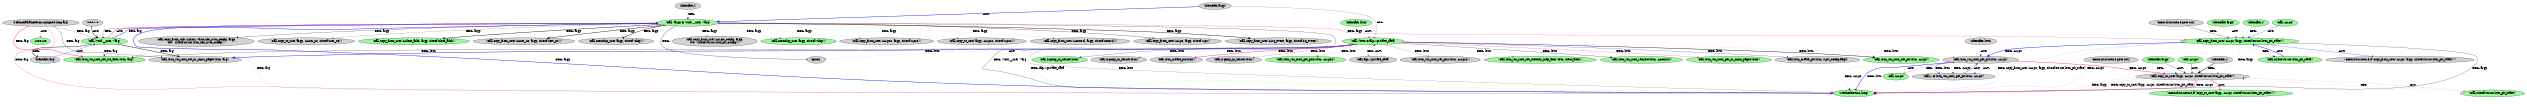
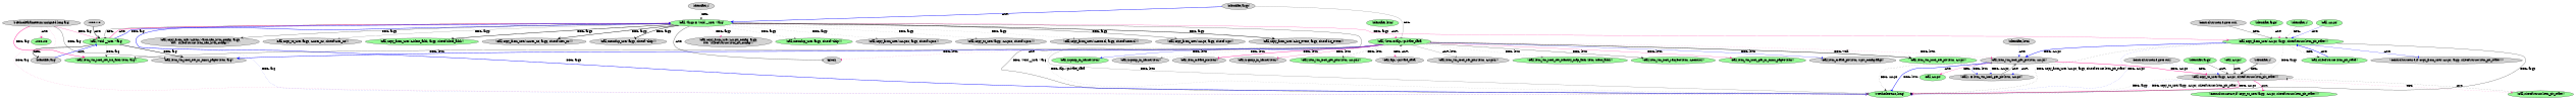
  digraph {
    node [fillcolor=lightgrey style=filled]
    edge [arrowhead=vee color=black style=dotted]
    n1 [label="(Call,copy_to_user(argp, &u.ps, sizeof(struct kvm_pit_state)))"]
    n2 [fillcolor=palegreen label="(ControlStructure,if (copy_to_user(argp, &u.ps, sizeof(struct kvm_pit_state))))"]
    n3 [fillcolor=palegreen label="(Call,sizeof(struct kvm_pit_state))"]
    n4 [fillcolor=palegreen label="(MethodReturn,long)"]
    n5 [fillcolor=palegreen label="(Call,copy_from_user(&u.ps, argp, sizeof(struct kvm_pit_state)))"]
    n6 [label="(Call,kvm_vm_ioctl_get_pit(kvm, &u.ps))"]
    n7 [label="(ControlStructure,if (copy_from_user(&u.ps, argp, sizeof(struct kvm_pit_state))))"]
    n8 [fillcolor=palegreen label="(Call,sizeof(struct kvm_pit_state))"]
    n9 [fillcolor=palegreen label="(Call,&u.ps)"]
    n10 [label="(Call,r = kvm_vm_ioctl_get_pit(kvm, &u.ps))"]
    n11 [fillcolor=palegreen label="(Call,*argp = (void __user *)arg)"]
    n12 [fillcolor=palegreen label="(Call,(void __user *)arg)"]
    n13 [label="(Call,memdup_user(argp, sizeof(*chip)))"]
    n14 [label="(Call,copy_from_user(&u.pit_config, argp,\n\t\t\t\t   sizeof(struct kvm_pit_config)))"]
    n15 [fillcolor=palegreen label="(Call,memdup_user(argp, sizeof(*chip)))"]
    n16 [label="(Call,copy_from_user(&u.ps2, argp, sizeof(u.ps2)))"]
    n17 [label="(Call,copy_to_user(argp, &u.ps2, sizeof(u.ps2)))"]
    n18 [label="(Call,copy_from_user(&control, argp, sizeof(control)))"]
    n19 [label="(Call,copy_from_user(&u.ps, argp, sizeof u.ps))"]
    n20 [label="(Call,copy_from_user(&irq_event, argp, sizeof irq_event))"]
    n21 [label="(Call,copy_from_user(&kvm->arch.xen_hvm_config, argp,\n\t\t\t\t   sizeof(struct kvm_xen_hvm_config)))"]
    n22 [label="(Block,)"]
    n23 [label="(Call,copy_to_user(argp, &user_ns, sizeof(user_ns)))"]
    n24 [fillcolor=palegreen label="(Call,copy_from_user(&ident_addr, argp, sizeof ident_addr))"]
    n25 [label="(Call,copy_from_user(&user_ns, argp, sizeof(user_ns)))"]
    n26 [label="(Identifier,arg)"]
    n27 [label="(Call,kvm_vm_ioctl_set_nr_mmu_pages(kvm, arg))"]
    n28 [fillcolor=palegreen label="(Call,kvm_vm_ioctl_set_tss_addr(kvm, arg))"]
    n29 [label="(MethodParameterIn,unsigned long arg)"]
    1000103 [fillcolor=palegreen]
    n31 [fillcolor=palegreen label="(Call,*kvm = filp->private_data)"]
    n32 [label="(Call,irqchip_in_kernel(kvm))"]
    n33 [label="(Call,kvm_create_pic(kvm))"]
    n34 [label="(Call,irqchip_in_kernel(kvm))"]
    n35 [fillcolor=palegreen label="(Call,kvm_vm_ioctl_get_pit2(kvm, &u.ps2))"]
    n36 [label="(Call,filp->private_data)"]
    n37 [label="(Call,kvm_vm_ioctl_set_pit2(kvm, &u.ps2))"]
    n38 [fillcolor=palegreen label="(Call,kvm_vm_ioctl_set_identity_map_addr(kvm, ident_addr))"]
    n39 [fillcolor=palegreen label="(Call,kvm_vm_ioctl_reinject(kvm, &control))"]
    n40 [fillcolor=palegreen label="(Call,kvm_vm_ioctl_get_nr_mmu_pages(kvm))"]
    n41 [label="(Call,kvm_create_pit(kvm, u.pit_config.flags))"]
    n42 [fillcolor=palegreen label="(Call,kvm_vm_ioctl_set_pit(kvm, &u.ps))"]
    n43 [fillcolor=palegreen label="(Call,irqchip_in_kernel(kvm))"]
    n44 [label="(Identifier,argp)"]
    n45 [fillcolor=palegreen label="(Identifier,argp)"]
    n46 [label="(Identifier,kvm)"]
    n47 [fillcolor=palegreen label="(Call,&u.ps)"]
    n48 [label="(Identifier,r)"]
    n49 [label="(ControlStructure,goto out;)"]
    n50 [fillcolor=palegreen label="(Identifier,kvm)"]
    n51 [label="(ControlStructure,goto out;)"]
    n52 [fillcolor=palegreen label="(Identifier,argp)"]
    n53 [fillcolor=palegreen label="(Identifier,r)"]
    n54 [label="(Identifier,r)"]
    n55 [fillcolor=palegreen label="(Call,&u.ps)"]
    1000118
    n1 -> n2 [arrowhead=tee color=deeppink label="AST: " style=bold]
    n1 -> n3 [arrowhead=tee color=deeppink label="CFG: "]
    n1 -> n4 [arrowhead=tee color=gray40 label="DDG: argp"]
    n1 -> n4 [arrowhead=tee color=blue label="DDG: copy_to_user(argp, &u.ps, sizeof(struct kvm_pit_state))"]
    n1 -> n4 [color=deeppink label="DDG: &u.ps" style=bold]
    n3 -> n1 [arrowhead=tee label="AST: "]
    n5 -> n1 [color=gray40 label="DDG: argp"]
    n5 -> n4 [arrowhead=tee color=blue label="DDG: &u.ps"]
    n5 -> n4 [arrowhead=tee label="DDG: argp" style=solid]
    n5 -> n4 [arrowhead=tee label="DDG: copy_from_user(&u.ps, argp, sizeof(struct kvm_pit_state))"]
    n5 -> n6 [color=blue label="DDG: &u.ps" style=bold]
    n5 -> n7 [arrowhead=tee color=blue label="AST: " style=solid]
    n5 -> n8 [label="CFG: "]
    n6 -> n1 [arrowhead=tee color=deeppink label="DDG: &u.ps" style=bold]
    n6 -> n4 [label="DDG: &u.ps"]
    n6 -> n4 [arrowhead=tee color=blue label="DDG: kvm" style=bold]
    n6 -> n9 [color=deeppink label="CFG: " style=solid]
    n6 -> n10 [color=blue label="AST: "]
    n6 -> n10 [arrowhead=tee color=blue label="DDG: kvm" style=solid]
    n6 -> n10 [arrowhead=tee color=blue label="DDG: &u.ps"]
    n8 -> n5 [arrowhead=tee color=blue label="AST: " style=bold]
    n9 -> n6 [arrowhead=tee color=gray40 label="AST: "]
    n10 -> n6 [color=gray40 label="AST: " style=bold]
    n11 -> n4 [label="DDG: (void __user *)arg" style=solid]
    n11 -> n4 [color=blue label="DDG: argp" style=bold]
    n11 -> n5 [color=deeppink label="DDG: argp" style=solid]
    n11 -> n12 [arrowhead=tee label="CFG: " style=solid]
    n11 -> n13 [arrowhead=tee label="DDG: argp" style=bold]
    n11 -> n14 [arrowhead=tee color=deeppink label="DDG: argp"]
    n11 -> n15 [color=gray40 label="DDG: argp"]
    n11 -> n16 [color=gray40 label="DDG: argp"]
    n11 -> n17 [color=gray40 label="DDG: argp"]
    n11 -> n18 [arrowhead=tee color=gray40 label="DDG: argp"]
    n11 -> n19 [color=gray40 label="DDG: argp" style=bold]
    n11 -> n20 [label="DDG: argp" style=bold]
    n11 -> n21 [label="DDG: argp" style=solid]
-   n11 -> n22 [arrowhead=tee color=gray40 label="DDG: " style=bold]
+   n11 -> n22 [arrowhead=tee color=gray40 label="AST: " style=bold]
    n11 -> n23 [color=gray40 label="DDG: argp" style=solid]
    n11 -> n24 [arrowhead=tee label="DDG: argp" style=bold]
    n11 -> n25 [label="DDG: argp" style=bold]
    n12 -> n4 [color=blue label="DDG: arg"]
    n12 -> n11 [arrowhead=tee color=deeppink label="AST: " style=bold]
    n12 -> n11 [arrowhead=tee color=blue label="DDG: arg" style=bold]
    n12 -> n26 [arrowhead=tee label="CFG: " style=bold]
    n12 -> n27 [label="DDG: arg" style=bold]
    n12 -> n28 [label="DDG: arg"]
-   n26 -> n12 [arrowhead=tee color=blue label="AST: " style=solid]
-   n29 -> n4 [color=deeppink label="DDG: arg" style=solid]
+   n26 -> n12 [arrowhead=tee color=blue label="AST: " style=bold]
+   n29 -> n4 [color=deeppink label="DDG: arg"]
    n29 -> n12 [arrowhead=tee color=deeppink label="DDG: arg" style=solid]
    n29 -> n27 [arrowhead=tee label="DDG: arg" style=solid]
    n29 -> n28 [color=deeppink label="DDG: arg" style=bold]
    n29 -> 1000103 [color=deeppink label="AST: "]
    n31 -> n4 [arrowhead=tee color=gray40 label="DDG: kvm" style=solid]
    n31 -> n4 [color=gray40 label="DDG: filp->private_data"]
    n31 -> n6 [arrowhead=tee color=deeppink label="DDG: kvm"]
    n31 -> n22 [arrowhead=tee color=deeppink label="AST: "]
    n31 -> n27 [color=blue label="DDG: kvm" style=bold]
    n31 -> n28 [arrowhead=tee label="DDG: kvm" style=solid]
    n31 -> n32 [color=gray40 label="DDG: kvm"]
    n31 -> n33 [arrowhead=tee color=deeppink label="DDG: kvm" style=bold]
    n31 -> n34 [arrowhead=tee color=deeppink label="DDG: kvm" style=solid]
    n31 -> n35 [arrowhead=tee label="DDG: kvm"]
    n31 -> n36 [color=deeppink label="CFG: "]
-   n31 -> n37 [arrowhead=tee color=gray40 label="DDG: kvm" style=solid]
+   n31 -> n37 [arrowhead=tee color=gray40 label="AST: kvm" style=solid]
    n31 -> n38 [color=gray40 label="DDG: kvm"]
    n31 -> n39 [label="DDG: kvm" style=solid]
    n31 -> n40 [color=deeppink label="DDG: kvm" style=solid]
    n31 -> n41 [arrowhead=tee color=blue label="DDG: kvm" style=solid]
-   n31 -> n42 [label="DDG: kvm" style=bold]
+   n31 -> n42 [label="DDG: void" style=bold]
    n31 -> n43 [color=blue label="DDG: kvm" style=solid]
    n36 -> n31 [arrowhead=tee label="AST: "]
    n44 -> n11 [color=blue label="AST: " style=bold]
    n44 -> n31 [arrowhead=tee color=gray40 label="CFG: " style=solid]
    n45 -> n1 [label="AST: " style=solid]
    n46 -> n6 [color=blue label="AST: "]
    n47 -> n1 [arrowhead=tee color=gray40 label="AST: " style=bold]
    n48 -> n1 [label="CFG: " style=bold]
    n49 -> n5 [arrowhead=tee label="CFG: " style=solid]
    n50 -> n31 [color=deeppink label="AST: "]
    n51 -> n1 [color=blue label="CFG: "]
    n52 -> n5 [color=deeppink label="AST: "]
    n53 -> n5 [arrowhead=tee label="CFG: "]
    n54 -> n11 [label="CFG: "]
    n55 -> n5 [color=blue label="AST: " style=solid]
    1000118 -> n12 [label="AST: " style=bold]
  }
